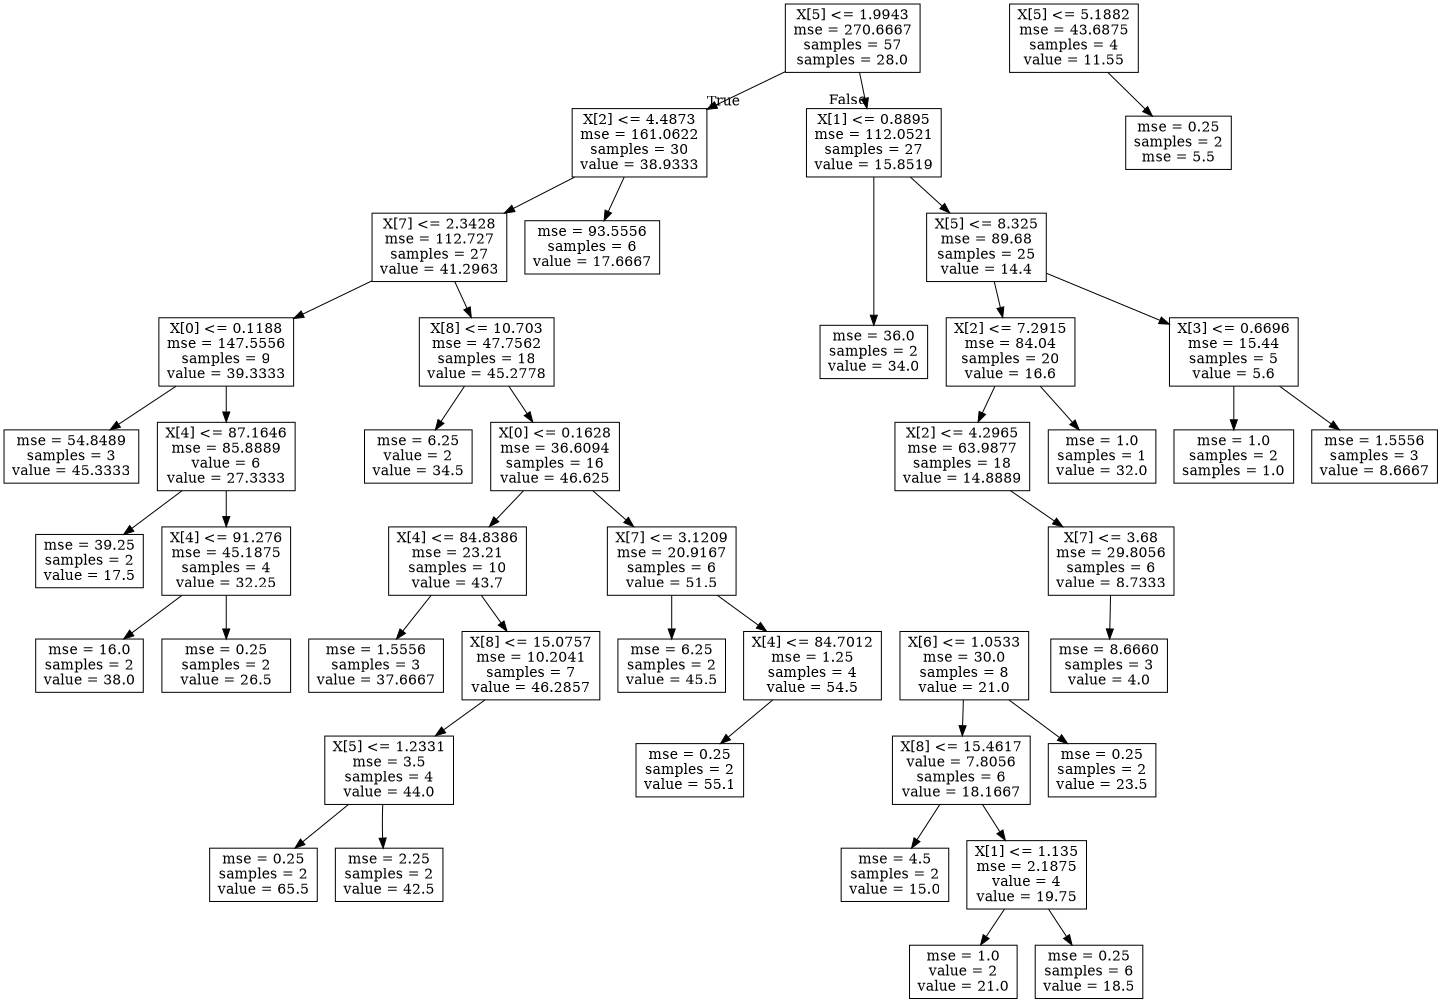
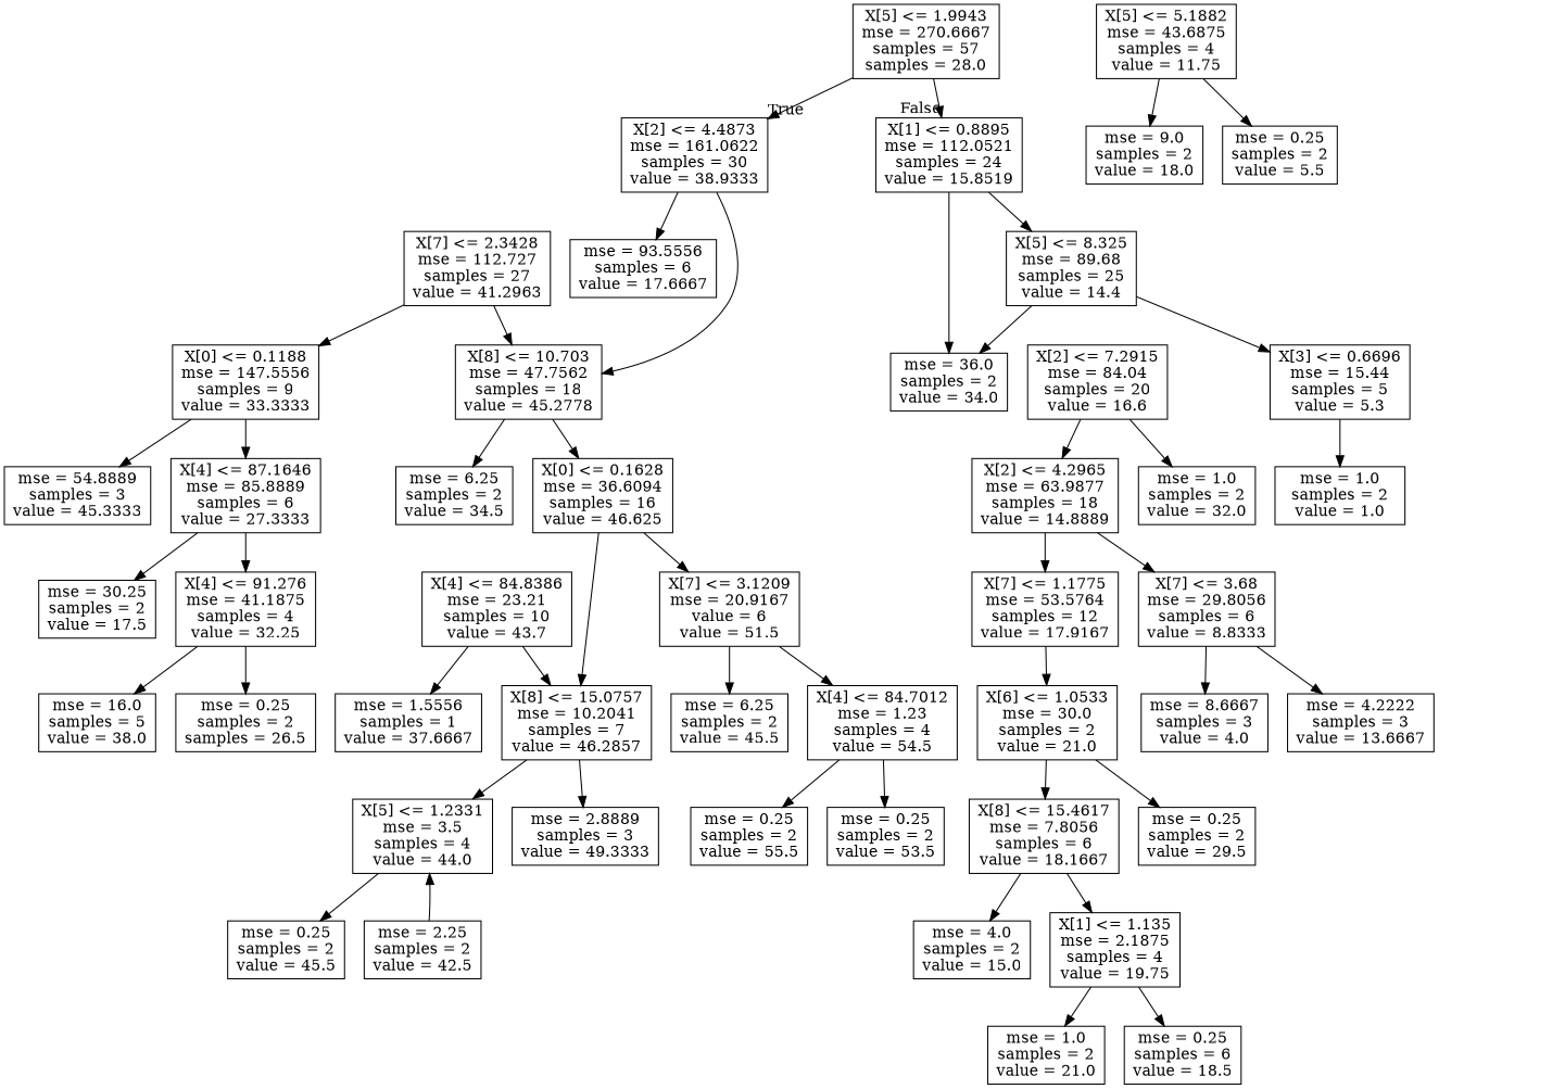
  digraph {
    node [shape=box]
    n1 [label="X[5] <= 1.9943\nmse = 270.6667\nsamples = 57\nsamples = 28.0"]
    n2 [label="X[2] <= 4.4873\nmse = 161.0622\nsamples = 30\nvalue = 38.9333"]
-   n3 [label="X[1] <= 0.8895\nmse = 112.0521\nsamples = 27\nvalue = 15.8519"]
+   n3 [label="X[1] <= 0.8895\nmse = 112.0521\nsamples = 24\nvalue = 15.8519"]
    n4 [label="X[7] <= 2.3428\nmse = 112.727\nsamples = 27\nvalue = 41.2963"]
    n5 [label="mse = 93.5556\nsamples = 6\nvalue = 17.6667"]
    n6 [label="mse = 36.0\nsamples = 2\nvalue = 34.0"]
    n7 [label="X[5] <= 8.325\nmse = 89.68\nsamples = 25\nvalue = 14.4"]
-   n8 [label="X[0] <= 0.1188\nmse = 147.5556\nsamples = 9\nvalue = 39.3333"]
+   n8 [label="X[0] <= 0.1188\nmse = 147.5556\nsamples = 9\nvalue = 33.3333"]
    n9 [label="X[8] <= 10.703\nmse = 47.7562\nsamples = 18\nvalue = 45.2778"]
-   n10 [label="mse = 54.8489\nsamples = 3\nvalue = 45.3333"]
-   n11 [label="X[4] <= 87.1646\nmse = 85.8889\nvalue = 6\nvalue = 27.3333"]
-   n12 [label="mse = 6.25\nvalue = 2\nvalue = 34.5"]
+   n10 [label="mse = 54.8889\nsamples = 3\nvalue = 45.3333"]
+   n11 [label="X[4] <= 87.1646\nmse = 85.8889\nsamples = 6\nvalue = 27.3333"]
+   n12 [label="mse = 6.25\nsamples = 2\nvalue = 34.5"]
    n13 [label="X[0] <= 0.1628\nmse = 36.6094\nsamples = 16\nvalue = 46.625"]
-   n14 [label="mse = 39.25\nsamples = 2\nvalue = 17.5"]
-   n15 [label="X[4] <= 91.276\nmse = 45.1875\nsamples = 4\nvalue = 32.25"]
-   n16 [label="mse = 16.0\nsamples = 2\nvalue = 38.0"]
-   n17 [label="mse = 0.25\nsamples = 2\nvalue = 26.5"]
+   n14 [label="mse = 30.25\nsamples = 2\nvalue = 17.5"]
+   n15 [label="X[4] <= 91.276\nmse = 41.1875\nsamples = 4\nvalue = 32.25"]
+   n16 [label="mse = 16.0\nsamples = 5\nvalue = 38.0"]
+   n17 [label="mse = 0.25\nsamples = 2\nsamples = 26.5"]
    n18 [label="X[4] <= 84.8386\nmse = 23.21\nsamples = 10\nvalue = 43.7"]
-   n19 [label="X[7] <= 3.1209\nmse = 20.9167\nsamples = 6\nvalue = 51.5"]
-   n20 [label="mse = 1.5556\nsamples = 3\nvalue = 37.6667"]
+   n19 [label="X[7] <= 3.1209\nmse = 20.9167\nvalue = 6\nvalue = 51.5"]
+   n20 [label="mse = 1.5556\nsamples = 1\nvalue = 37.6667"]
    n21 [label="X[8] <= 15.0757\nmse = 10.2041\nsamples = 7\nvalue = 46.2857"]
    n22 [label="mse = 6.25\nsamples = 2\nvalue = 45.5"]
-   n23 [label="X[4] <= 84.7012\nmse = 1.25\nsamples = 4\nvalue = 54.5"]
+   n23 [label="X[4] <= 84.7012\nmse = 1.23\nsamples = 4\nvalue = 54.5"]
    n24 [label="X[5] <= 1.2331\nmse = 3.5\nsamples = 4\nvalue = 44.0"]
-   n26 [label="mse = 0.25\nsamples = 2\nvalue = 65.5"]
+   n25 [label="mse = 2.8889\nsamples = 3\nvalue = 49.3333"]
+   n26 [label="mse = 0.25\nsamples = 2\nvalue = 45.5"]
    n27 [label="mse = 2.25\nsamples = 2\nvalue = 42.5"]
-   n28 [label="mse = 0.25\nsamples = 2\nvalue = 55.1"]
+   n28 [label="mse = 0.25\nsamples = 2\nvalue = 55.5"]
+   n29 [label="mse = 0.25\nsamples = 2\nvalue = 53.5"]
    n30 [label="X[2] <= 7.2915\nmse = 84.04\nsamples = 20\nvalue = 16.6"]
-   n31 [label="X[3] <= 0.6696\nmse = 15.44\nsamples = 5\nvalue = 5.6"]
+   n31 [label="X[3] <= 0.6696\nmse = 15.44\nsamples = 5\nvalue = 5.3"]
    n32 [label="X[2] <= 4.2965\nmse = 63.9877\nsamples = 18\nvalue = 14.8889"]
-   n33 [label="mse = 1.0\nsamples = 1\nvalue = 32.0"]
-   n34 [label="mse = 1.0\nsamples = 2\nsamples = 1.0"]
-   n35 [label="mse = 1.5556\nsamples = 3\nvalue = 8.6667"]
-   n37 [label="X[7] <= 3.68\nmse = 29.8056\nsamples = 6\nvalue = 8.7333"]
-   n38 [label="X[6] <= 1.0533\nmse = 30.0\nsamples = 8\nvalue = 21.0"]
-   n39 [label="mse = 8.6660\nsamples = 3\nvalue = 4.0"]
-   n41 [label="X[5] <= 5.1882\nmse = 43.6875\nsamples = 4\nvalue = 11.55"]
-   n43 [label="mse = 0.25\nsamples = 2\nmse = 5.5"]
-   n44 [label="X[8] <= 15.4617\nvalue = 7.8056\nsamples = 6\nvalue = 18.1667"]
-   n45 [label="mse = 0.25\nsamples = 2\nvalue = 23.5"]
-   n46 [label="mse = 4.5\nsamples = 2\nvalue = 15.0"]
-   n47 [label="X[1] <= 1.135\nmse = 2.1875\nvalue = 4\nvalue = 19.75"]
-   n48 [label="mse = 1.0\nvalue = 2\nvalue = 21.0"]
+   n33 [label="mse = 1.0\nsamples = 2\nvalue = 32.0"]
+   n34 [label="mse = 1.0\nsamples = 2\nvalue = 1.0"]
+   n36 [label="X[7] <= 1.1775\nmse = 53.5764\nsamples = 12\nvalue = 17.9167"]
+   n37 [label="X[7] <= 3.68\nmse = 29.8056\nsamples = 6\nvalue = 8.8333"]
+   n38 [label="X[6] <= 1.0533\nmse = 30.0\nsamples = 2\nvalue = 21.0"]
+   n39 [label="mse = 8.6667\nsamples = 3\nvalue = 4.0"]
+   n40 [label="mse = 4.2222\nsamples = 3\nvalue = 13.6667"]
+   n41 [label="X[5] <= 5.1882\nmse = 43.6875\nsamples = 4\nvalue = 11.75"]
+   n42 [label="mse = 9.0\nsamples = 2\nvalue = 18.0"]
+   n43 [label="mse = 0.25\nsamples = 2\nvalue = 5.5"]
+   n44 [label="X[8] <= 15.4617\nmse = 7.8056\nsamples = 6\nvalue = 18.1667"]
+   n45 [label="mse = 0.25\nsamples = 2\nvalue = 29.5"]
+   n46 [label="mse = 4.0\nsamples = 2\nvalue = 15.0"]
+   n47 [label="X[1] <= 1.135\nmse = 2.1875\nsamples = 4\nvalue = 19.75"]
+   n48 [label="mse = 1.0\nsamples = 2\nvalue = 21.0"]
    n49 [label="mse = 0.25\nsamples = 6\nvalue = 18.5"]
    n1 -> n2 [headlabel=True labelangle=45 labeldistance=2.5]
    n1 -> n3 [headlabel=False labelangle=-45 labeldistance=2.5]
-   n2 -> n4
+   n2 -> n9
    n2 -> n5
    n3 -> n6
    n3 -> n7
    n4 -> n8
    n4 -> n9
-   n7 -> n30
+   n7 -> n6
    n7 -> n31
    n8 -> n10
    n8 -> n11
    n9 -> n12
    n9 -> n13
    n11 -> n14
    n11 -> n15
-   n13 -> n18
+   n13 -> n21
    n13 -> n19
    n15 -> n16
    n15 -> n17
    n18 -> n20
    n18 -> n21
    n19 -> n22
    n19 -> n23
    n21 -> n24
+   n21 -> n25
    n23 -> n28
+   n23 -> n29
    n24 -> n26
-   n24 -> n27
+   n27 -> n24
    n30 -> n32
    n30 -> n33
    n31 -> n34
-   n31 -> n35
+   n32 -> n36
    n32 -> n37
+   n36 -> n38
    n37 -> n39
+   n37 -> n40
    n38 -> n44
    n38 -> n45
+   n41 -> n42
    n41 -> n43
    n44 -> n46
    n44 -> n47
    n47 -> n48
    n47 -> n49
  }
